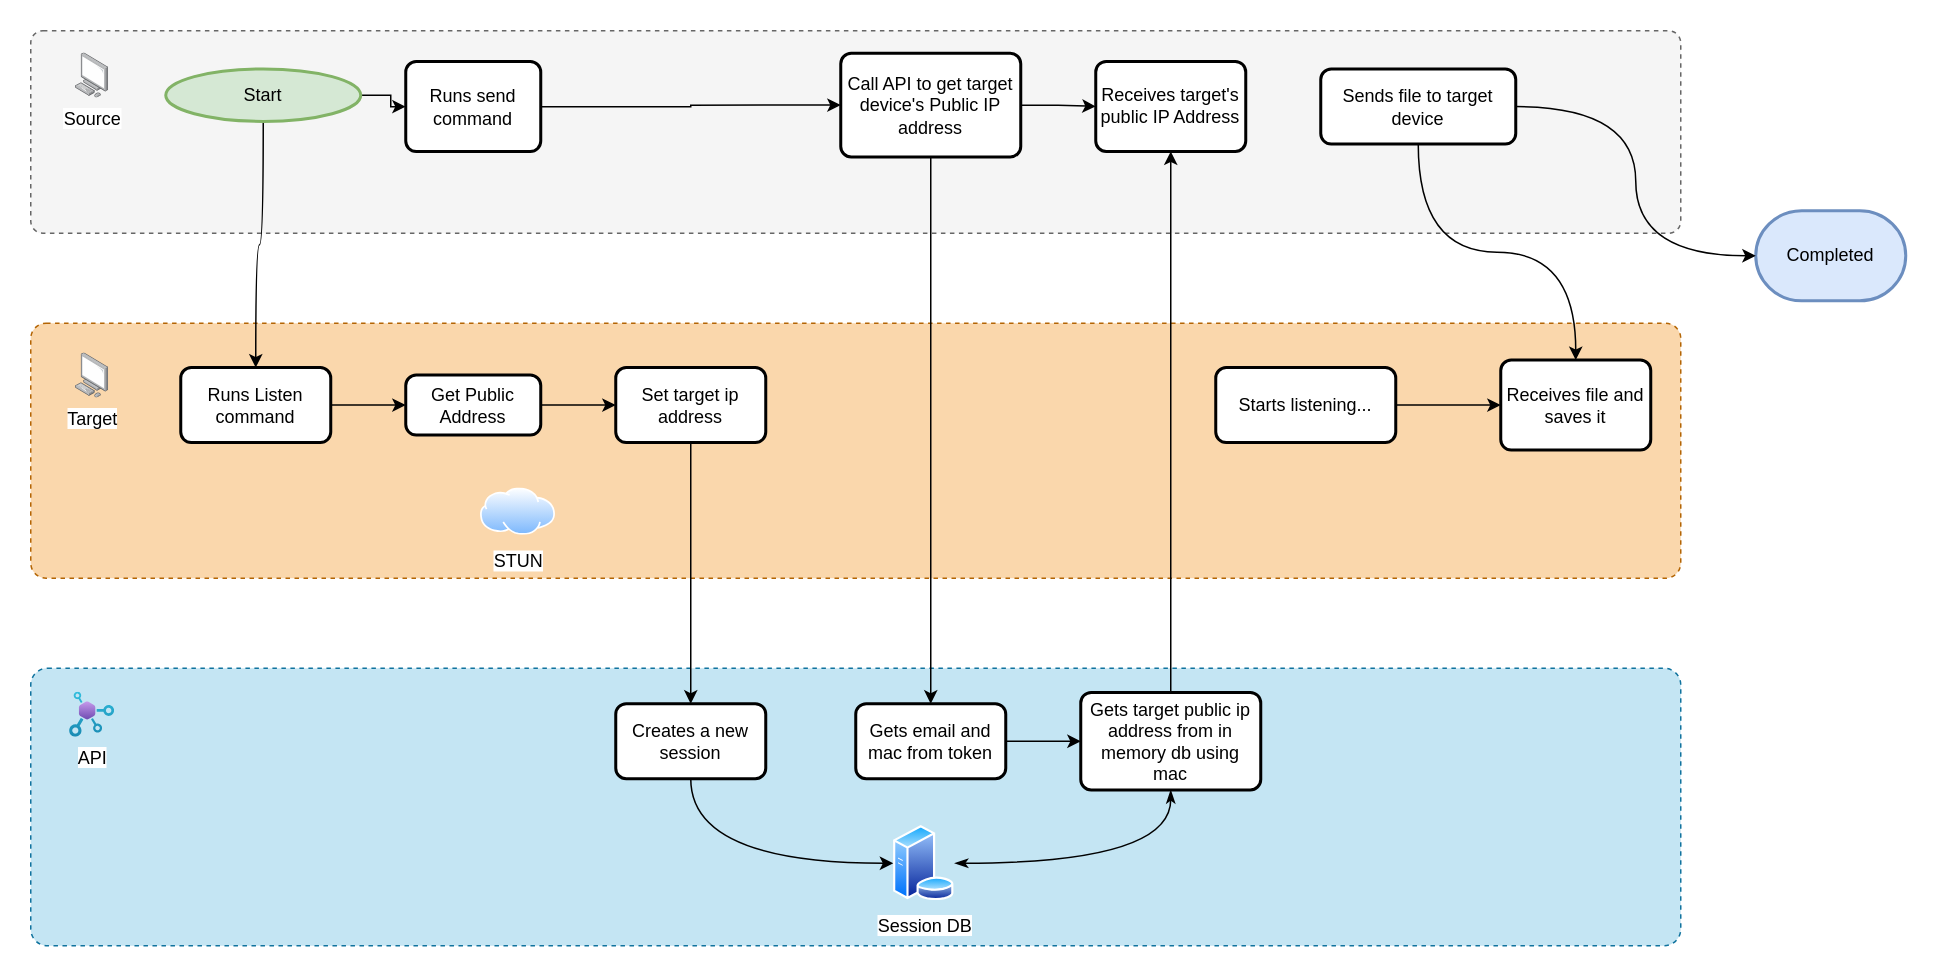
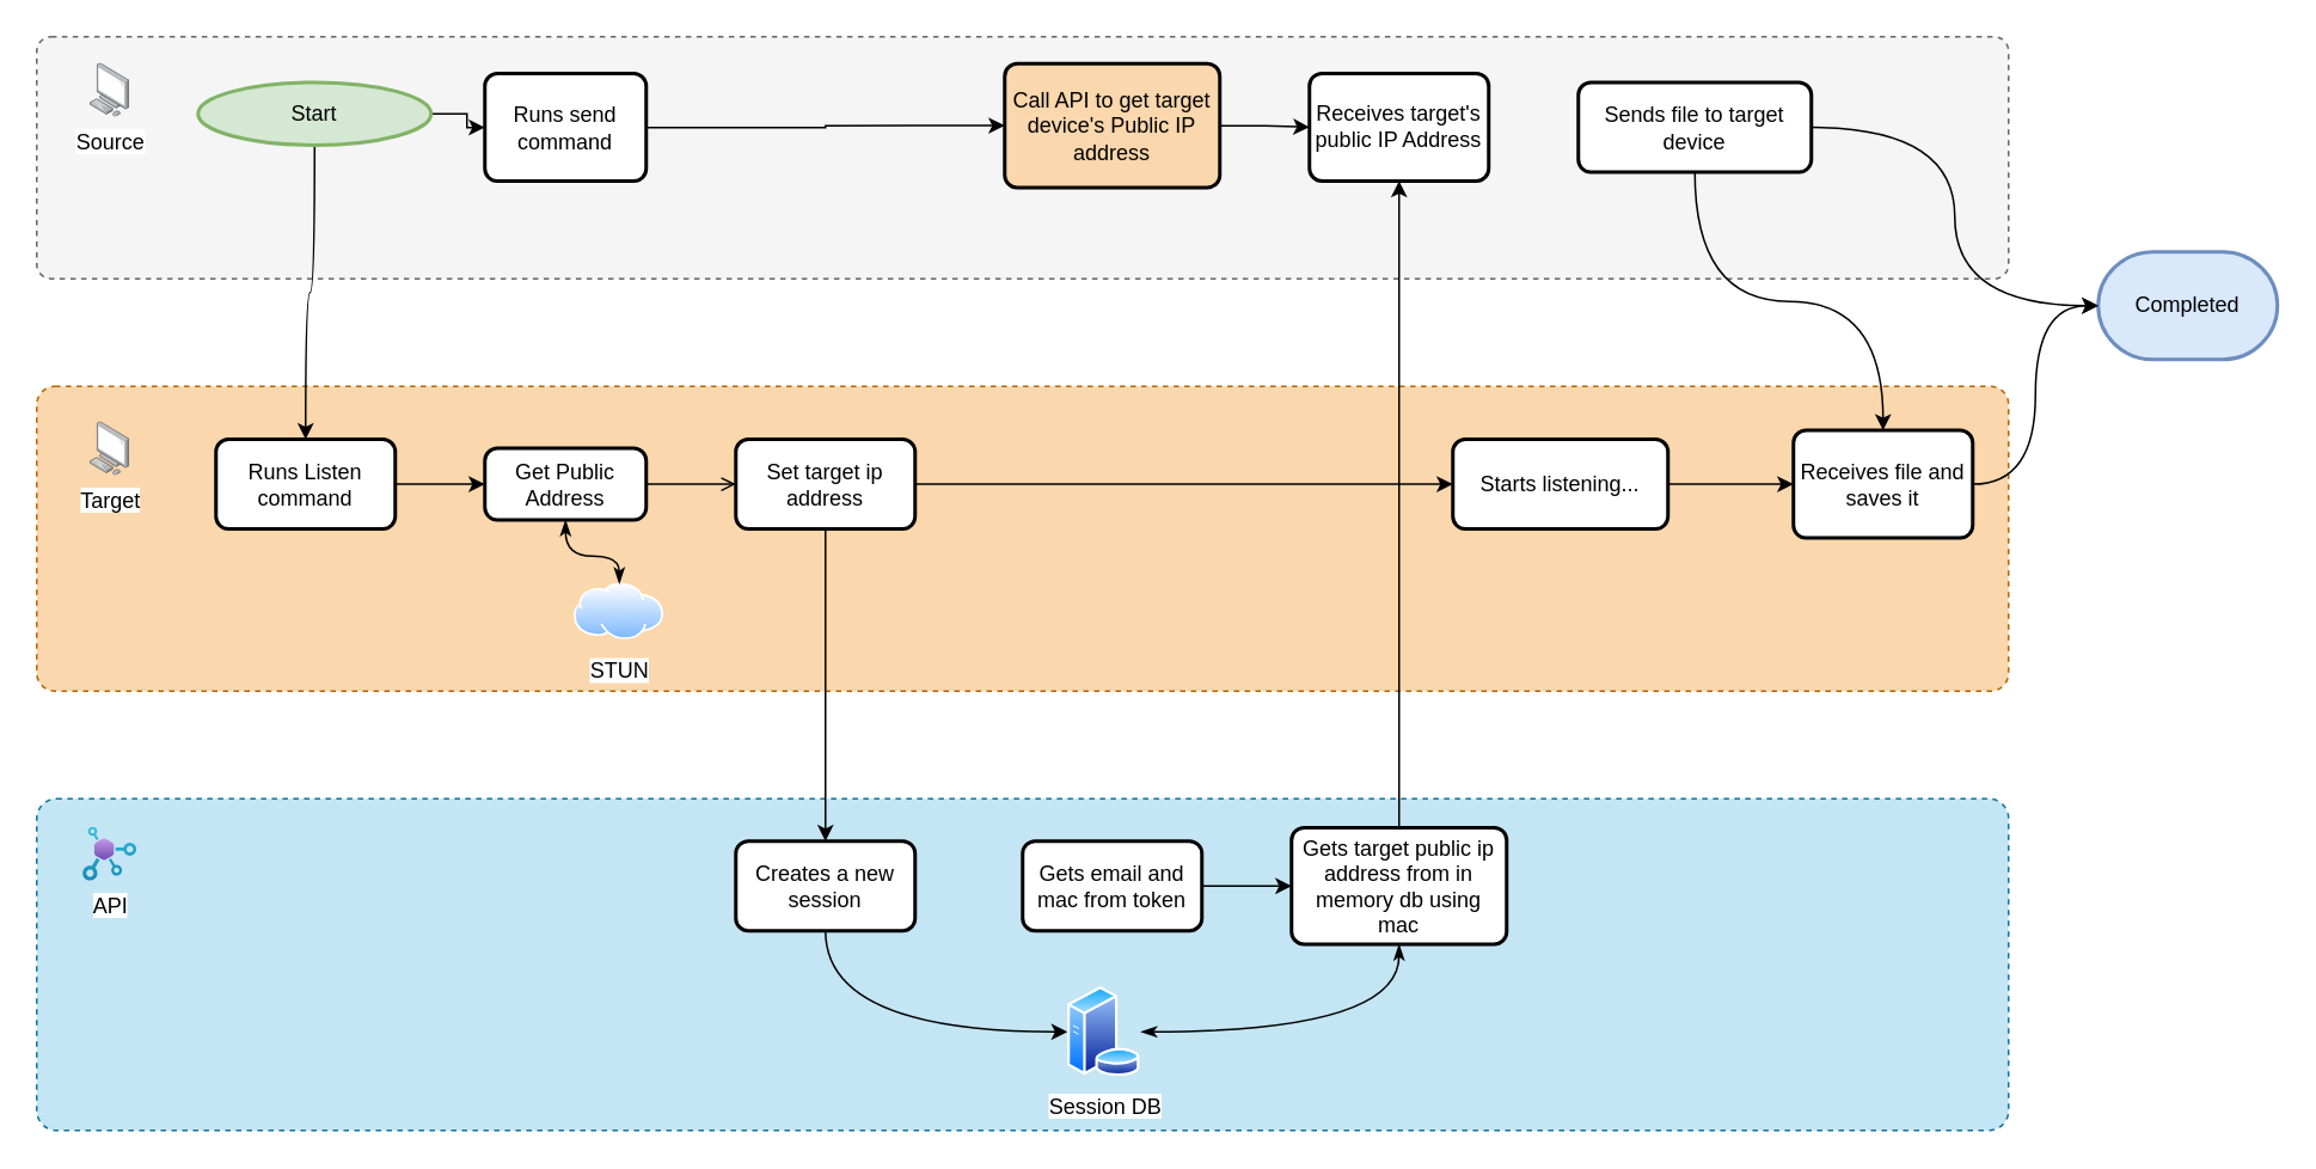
  <mxCell id="0" />
  <mxCell id="1" parent="0" />
  <mxCell id="2" value="" style="rounded=1;whiteSpace=wrap;html=1;fillColor=light-dark(#c4e5f3, #173d4d);dashed=1;arcSize=6;strokeColor=#10739e;" vertex="1" parent="1"><mxGeometry x="20" y="445" width="1100" height="185" as="geometry" /></mxCell>
  <mxCell id="3" value="" style="rounded=1;whiteSpace=wrap;html=1;fillColor=#fad7ac;dashed=1;arcSize=6;strokeColor=#b46504;" vertex="1" parent="1"><mxGeometry x="20" y="215" width="1100" height="170" as="geometry" /></mxCell>
  <mxCell id="4" value="" style="rounded=1;whiteSpace=wrap;html=1;fillColor=#f5f5f5;dashed=1;arcSize=6;strokeColor=#666666;fontColor=#333333;" vertex="1" parent="1"><mxGeometry x="20" y="20" width="1100" height="135" as="geometry" /></mxCell>
  <mxCell id="5" value="Source" style="image;points=[];aspect=fixed;html=1;align=center;shadow=0;dashed=0;image=img/lib/allied_telesis/computer_and_terminals/Personal_Computer.svg;" vertex="1" parent="1"><mxGeometry x="50" y="35" width="22.14" height="30" as="geometry" /></mxCell>
  <mxCell id="6" value="Target" style="image;points=[];aspect=fixed;html=1;align=center;shadow=0;dashed=0;image=img/lib/allied_telesis/computer_and_terminals/Personal_Computer.svg;" vertex="1" parent="1"><mxGeometry x="50" y="235" width="22.14" height="30" as="geometry" /></mxCell>
  <mxCell id="7" value="API" style="image;aspect=fixed;html=1;points=[];align=center;fontSize=12;image=img/lib/azure2/web/API_Center.svg;" vertex="1" parent="1"><mxGeometry x="46.07" y="461.15" width="30" height="30" as="geometry" /></mxCell>
  <mxCell id="8" value="STUN" style="image;aspect=fixed;perimeter=ellipsePerimeter;html=1;align=center;shadow=0;dashed=0;spacingTop=3;image=img/lib/active_directory/internet_cloud.svg;" vertex="1" parent="1"><mxGeometry x="320" y="325" width="50" height="31.5" as="geometry" /></mxCell>
  <mxCell id="9" value="Session DB" style="image;aspect=fixed;perimeter=ellipsePerimeter;html=1;align=center;shadow=0;dashed=0;spacingTop=3;image=img/lib/active_directory/database_server.svg;" vertex="1" parent="1"><mxGeometry x="595" y="550" width="41" height="50" as="geometry" /></mxCell>
- <mxCell id="11" value="" style="edgeStyle=orthogonalEdgeStyle;rounded=0;orthogonalLoop=1;jettySize=auto;html=1;" edge="1" parent="1" source="12" target="15"><mxGeometry relative="1" as="geometry" /></mxCell>
+ <mxCell id="10" style="edgeStyle=orthogonalEdgeStyle;rounded=0;orthogonalLoop=1;jettySize=auto;html=1;exitX=0.5;exitY=1;exitDx=0;exitDy=0;entryX=0.5;entryY=0;entryDx=0;entryDy=0;curved=1;startArrow=classicThin;startFill=1;endArrow=classicThin;endFill=1;" edge="1" parent="1" source="12" target="8"><mxGeometry relative="1" as="geometry" /></mxCell>
+ <mxCell id="11" value="" style="edgeStyle=orthogonalEdgeStyle;rounded=0;orthogonalLoop=1;jettySize=auto;html=1;endArrow=open;" edge="1" parent="1" source="12" target="15"><mxGeometry relative="1" as="geometry" /></mxCell>
  <mxCell id="12" value="Get Public Address" style="rounded=1;whiteSpace=wrap;html=1;absoluteArcSize=1;arcSize=14;strokeWidth=2;" vertex="1" parent="1"><mxGeometry x="270" y="249.55" width="90" height="40" as="geometry" /></mxCell>
  <mxCell id="13" style="edgeStyle=orthogonalEdgeStyle;rounded=0;orthogonalLoop=1;jettySize=auto;html=1;exitX=0.5;exitY=1;exitDx=0;exitDy=0;entryX=0.5;entryY=0;entryDx=0;entryDy=0;curved=1;" edge="1" parent="1" source="15" target="17"><mxGeometry relative="1" as="geometry" /></mxCell>
+ <mxCell id="14" style="edgeStyle=orthogonalEdgeStyle;rounded=0;orthogonalLoop=1;jettySize=auto;html=1;exitX=1;exitY=0.5;exitDx=0;exitDy=0;entryX=0;entryY=0.5;entryDx=0;entryDy=0;" edge="1" parent="1" source="15" target="19"><mxGeometry relative="1" as="geometry" /></mxCell>
  <mxCell id="15" value="Set target ip address" style="rounded=1;whiteSpace=wrap;html=1;absoluteArcSize=1;arcSize=14;strokeWidth=2;" vertex="1" parent="1"><mxGeometry x="410" y="244.55" width="100" height="50" as="geometry" /></mxCell>
  <mxCell id="16" style="edgeStyle=orthogonalEdgeStyle;rounded=0;orthogonalLoop=1;jettySize=auto;html=1;exitX=0.5;exitY=1;exitDx=0;exitDy=0;entryX=0;entryY=0.5;entryDx=0;entryDy=0;curved=1;" edge="1" parent="1" source="17" target="9"><mxGeometry relative="1" as="geometry" /></mxCell>
  <mxCell id="17" value="Creates a new session" style="rounded=1;whiteSpace=wrap;html=1;absoluteArcSize=1;arcSize=14;strokeWidth=2;" vertex="1" parent="1"><mxGeometry x="410" y="468.65" width="100" height="50" as="geometry" /></mxCell>
  <mxCell id="18" value="" style="edgeStyle=orthogonalEdgeStyle;rounded=0;orthogonalLoop=1;jettySize=auto;html=1;" edge="1" parent="1" source="19" target="40"><mxGeometry relative="1" as="geometry" /></mxCell>
  <mxCell id="19" value="Starts listening..." style="rounded=1;whiteSpace=wrap;html=1;absoluteArcSize=1;arcSize=14;strokeWidth=2;" vertex="1" parent="1"><mxGeometry x="810" y="244.55" width="120" height="50" as="geometry" /></mxCell>
  <mxCell id="20" value="" style="edgeStyle=orthogonalEdgeStyle;rounded=0;orthogonalLoop=1;jettySize=auto;html=1;entryX=0;entryY=0.5;entryDx=0;entryDy=0;" edge="1" parent="1" source="22" target="31"><mxGeometry relative="1" as="geometry" /></mxCell>
- <mxCell id="21" style="edgeStyle=orthogonalEdgeStyle;rounded=0;orthogonalLoop=1;jettySize=auto;html=1;exitX=0.5;exitY=1;exitDx=0;exitDy=0;entryX=0.5;entryY=0;entryDx=0;entryDy=0;" edge="1" parent="1" source="22" target="27"><mxGeometry relative="1" as="geometry" /></mxCell>
- <mxCell id="22" value="Call API to get target device's Public IP address" style="rounded=1;whiteSpace=wrap;html=1;absoluteArcSize=1;arcSize=14;strokeWidth=2;" vertex="1" parent="1"><mxGeometry x="560" y="35" width="120" height="69.1" as="geometry" /></mxCell>
+ <mxCell id="22" value="Call API to get target device's Public IP address" style="rounded=1;whiteSpace=wrap;html=1;absoluteArcSize=1;arcSize=14;strokeWidth=2;fillColor=#fad7ac;" vertex="1" parent="1"><mxGeometry x="560" y="35" width="120" height="69.1" as="geometry" /></mxCell>
  <mxCell id="23" style="edgeStyle=orthogonalEdgeStyle;rounded=0;orthogonalLoop=1;jettySize=auto;html=1;exitX=0.5;exitY=1;exitDx=0;exitDy=0;entryX=0.5;entryY=0;entryDx=0;entryDy=0;curved=1;" edge="1" parent="1" source="24" target="40"><mxGeometry relative="1" as="geometry" /></mxCell>
  <mxCell id="24" value="Sends file to target device" style="rounded=1;whiteSpace=wrap;html=1;absoluteArcSize=1;arcSize=14;strokeWidth=2;" vertex="1" parent="1"><mxGeometry x="880" y="45.55" width="130" height="50" as="geometry" /></mxCell>
  <mxCell id="25" value="Completed" style="strokeWidth=2;html=1;shape=mxgraph.flowchart.terminator;whiteSpace=wrap;fillColor=#dae8fc;strokeColor=#6c8ebf;" vertex="1" parent="1"><mxGeometry x="1170" y="140" width="100" height="60" as="geometry" /></mxCell>
  <mxCell id="26" value="" style="edgeStyle=orthogonalEdgeStyle;rounded=0;orthogonalLoop=1;jettySize=auto;html=1;" edge="1" parent="1" source="27" target="30"><mxGeometry relative="1" as="geometry" /></mxCell>
  <mxCell id="27" value="Gets email and mac from token" style="rounded=1;whiteSpace=wrap;html=1;absoluteArcSize=1;arcSize=14;strokeWidth=2;" vertex="1" parent="1"><mxGeometry x="570" y="468.65" width="100" height="50" as="geometry" /></mxCell>
  <mxCell id="28" style="edgeStyle=orthogonalEdgeStyle;rounded=0;orthogonalLoop=1;jettySize=auto;html=1;exitX=0.5;exitY=1;exitDx=0;exitDy=0;entryX=1;entryY=0.5;entryDx=0;entryDy=0;curved=1;endArrow=classicThin;endFill=1;startArrow=classicThin;startFill=1;" edge="1" parent="1" source="30" target="9"><mxGeometry relative="1" as="geometry" /></mxCell>
  <mxCell id="29" style="edgeStyle=orthogonalEdgeStyle;rounded=0;orthogonalLoop=1;jettySize=auto;html=1;exitX=0.5;exitY=0;exitDx=0;exitDy=0;entryX=0.5;entryY=1;entryDx=0;entryDy=0;" edge="1" parent="1" source="30" target="31"><mxGeometry relative="1" as="geometry" /></mxCell>
  <mxCell id="30" value="Gets target public ip address from in memory db using mac" style="rounded=1;whiteSpace=wrap;html=1;absoluteArcSize=1;arcSize=14;strokeWidth=2;" vertex="1" parent="1"><mxGeometry x="720" y="461.15" width="120" height="65" as="geometry" /></mxCell>
  <mxCell id="31" value="Receives target's public IP Address" style="rounded=1;whiteSpace=wrap;html=1;absoluteArcSize=1;arcSize=14;strokeWidth=2;" vertex="1" parent="1"><mxGeometry x="730" y="40.45" width="100" height="60" as="geometry" /></mxCell>
  <mxCell id="32" value="" style="edgeStyle=orthogonalEdgeStyle;rounded=0;orthogonalLoop=1;jettySize=auto;html=1;" edge="1" parent="1" source="34" target="36"><mxGeometry relative="1" as="geometry" /></mxCell>
  <mxCell id="33" style="edgeStyle=orthogonalEdgeStyle;rounded=0;orthogonalLoop=1;jettySize=auto;html=1;exitX=0.5;exitY=1;exitDx=0;exitDy=0;exitPerimeter=0;entryX=0.5;entryY=0;entryDx=0;entryDy=0;curved=1;" edge="1" parent="1" source="34" target="38"><mxGeometry relative="1" as="geometry" /></mxCell>
  <mxCell id="34" value="Start" style="strokeWidth=2;html=1;shape=mxgraph.flowchart.start_1;whiteSpace=wrap;fillColor=#d5e8d4;strokeColor=#82b366;" vertex="1" parent="1"><mxGeometry x="110" y="45.45" width="130" height="35" as="geometry" /></mxCell>
  <mxCell id="35" value="" style="edgeStyle=orthogonalEdgeStyle;rounded=0;orthogonalLoop=1;jettySize=auto;html=1;entryX=0;entryY=0.5;entryDx=0;entryDy=0;" edge="1" parent="1" source="36" target="22"><mxGeometry relative="1" as="geometry"><mxPoint x="400" y="69.55" as="targetPoint" /></mxGeometry></mxCell>
  <mxCell id="36" value="Runs send command" style="rounded=1;whiteSpace=wrap;html=1;absoluteArcSize=1;arcSize=14;strokeWidth=2;" vertex="1" parent="1"><mxGeometry x="270" y="40.55" width="90" height="60" as="geometry" /></mxCell>
  <mxCell id="37" value="" style="edgeStyle=orthogonalEdgeStyle;rounded=0;orthogonalLoop=1;jettySize=auto;html=1;" edge="1" parent="1" source="38" target="12"><mxGeometry relative="1" as="geometry" /></mxCell>
  <mxCell id="38" value="Runs Listen command" style="rounded=1;whiteSpace=wrap;html=1;absoluteArcSize=1;arcSize=14;strokeWidth=2;" vertex="1" parent="1"><mxGeometry x="120" y="244.55" width="100" height="50" as="geometry" /></mxCell>
+ <mxCell id="39" style="edgeStyle=orthogonalEdgeStyle;rounded=0;orthogonalLoop=1;jettySize=auto;html=1;exitX=1;exitY=0.5;exitDx=0;exitDy=0;entryX=0;entryY=0.5;entryDx=0;entryDy=0;entryPerimeter=0;curved=1;" edge="1" parent="1" source="40" target="25"><mxGeometry relative="1" as="geometry"><mxPoint x="1190" y="230" as="targetPoint" /></mxGeometry></mxCell>
  <mxCell id="40" value="Receives file and saves it" style="rounded=1;whiteSpace=wrap;html=1;absoluteArcSize=1;arcSize=14;strokeWidth=2;" vertex="1" parent="1"><mxGeometry x="1000" y="239.55" width="100" height="60" as="geometry" /></mxCell>
  <mxCell id="41" style="edgeStyle=orthogonalEdgeStyle;rounded=0;orthogonalLoop=1;jettySize=auto;html=1;exitX=1;exitY=0.5;exitDx=0;exitDy=0;entryX=0;entryY=0.5;entryDx=0;entryDy=0;entryPerimeter=0;curved=1;" edge="1" parent="1" source="24" target="25"><mxGeometry relative="1" as="geometry" /></mxCell>
